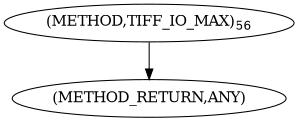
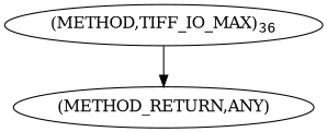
  digraph {
-   n1 [label=<(METHOD,TIFF_IO_MAX)<SUB>56</SUB>>]
+   n1 [label=<(METHOD,TIFF_IO_MAX)<SUB>36</SUB>>]
    n2 [label=<(METHOD_RETURN,ANY)>]
    n1 -> n2
  }
